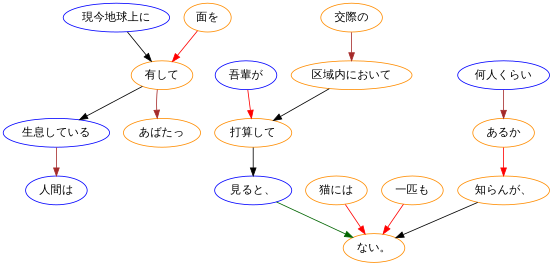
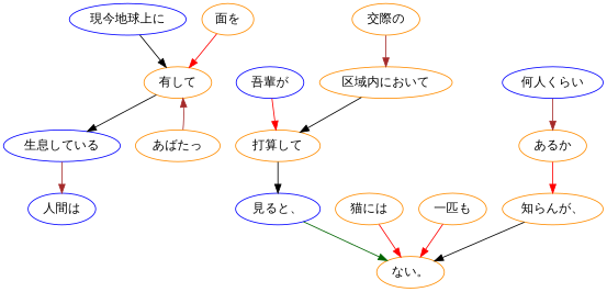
  digraph {
    node [color=darkorange]
    edge [color=black]
    n1 [color=blue label="現今地球上に"]
    n2 [label="有して"]
    n3 [color=blue label="生息している"]
    n4 [label="あばたっ"]
    n5 [label="面を"]
    n6 [color=blue label="人間は"]
    n7 [label="知らんが、"]
    n8 [label="ない。"]
    n9 [color=blue label="何人くらい"]
    n10 [label="あるか"]
    n11 [color=blue label="吾輩が"]
    n12 [label="打算して"]
    n13 [color=blue label="見ると、"]
    n14 [label="交際の"]
    n15 [label="区域内において"]
    n16 [label="猫には"]
    n17 [label="一匹も"]
    n1 -> n2
    n2 -> n3
    n3 -> n6 [color=brown]
-   n2 -> n4 [color=brown]
+   n4 -> n2 [color=brown]
    n5 -> n2 [color=red]
    n7 -> n8
    n9 -> n10 [color=brown]
    n10 -> n7 [color=red]
    n11 -> n12 [color=red]
    n12 -> n13
    n13 -> n8 [color=darkgreen]
    n14 -> n15 [color=brown]
    n15 -> n12
    n16 -> n8 [color=red]
    n17 -> n8 [color=red]
  }
